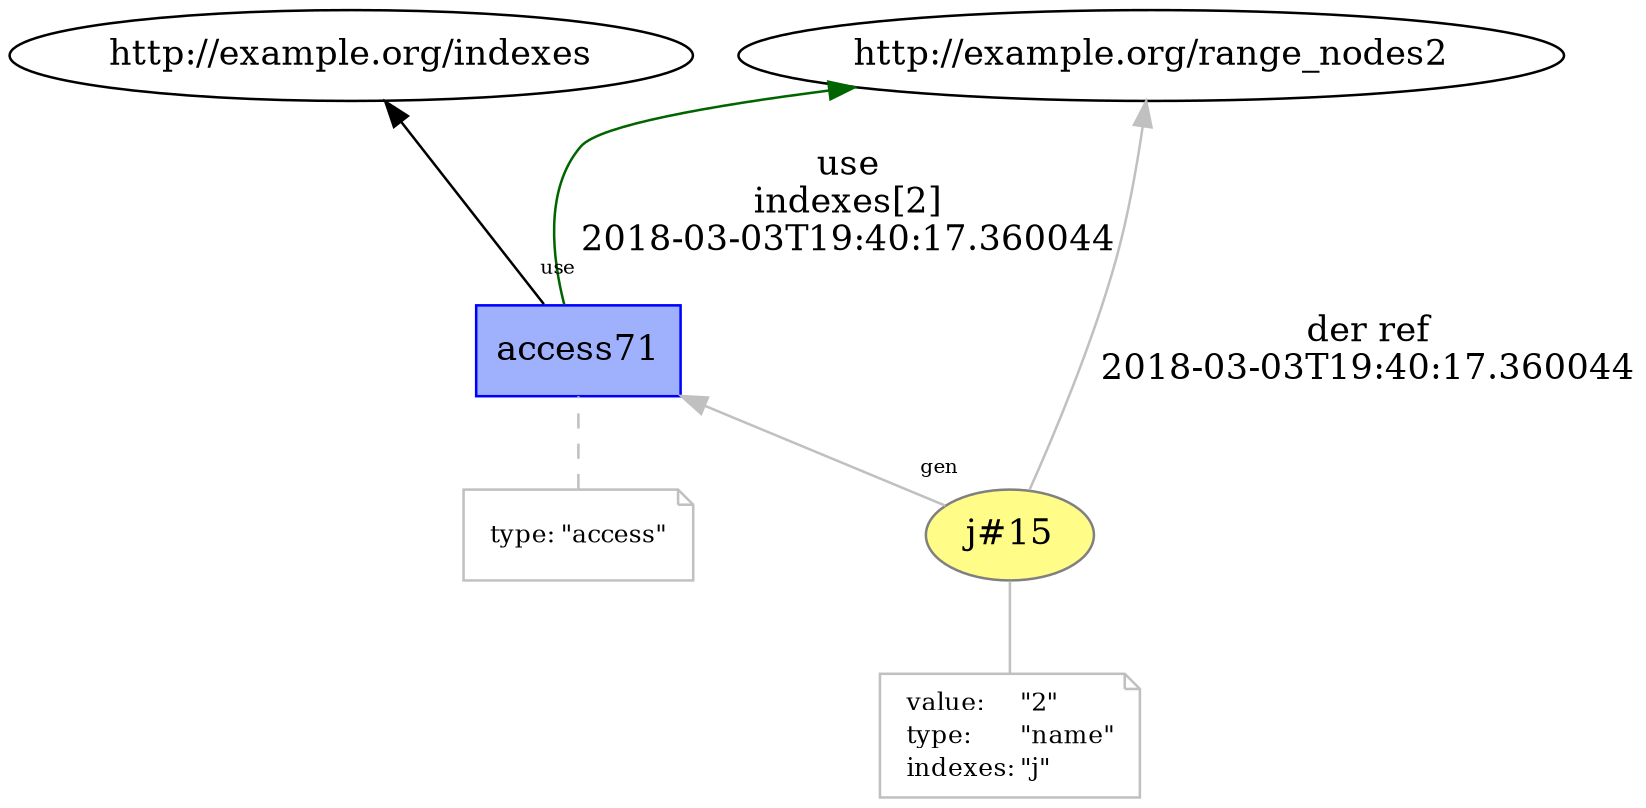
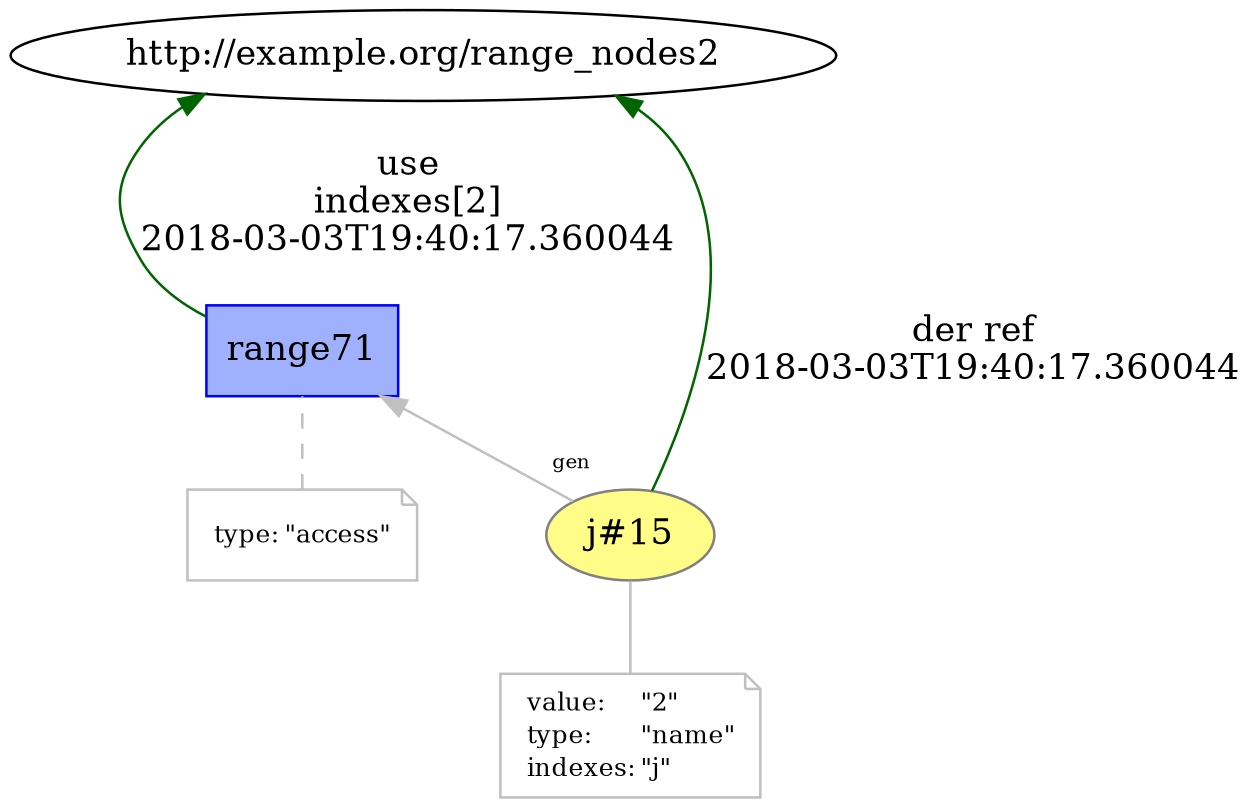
  digraph {
    rankdir=BT
    edge [color=gray labelangle=60.0 labeldistance=1.5 labelfontsize=8 rotation=20]
    n1 [color="#808080" fillcolor="#FFFC87" label="j#15" style=filled]
-   n2 [color="#0000FF" fillcolor="#9FB1FC" label=access71 shape=polygon sides=4 style=filled]
+   n2 [color="#0000FF" fillcolor="#9FB1FC" label=range71 shape=polygon sides=4 style=filled]
    "http://example.org/range_nodes2"
-   "http://example.org/indexes"
    n5 [color=gray fontcolor=black fontsize=10 label=<<TABLE cellpadding="0" border="0"> 	<TR> 	    <TD align="left">value:</TD> 	    <TD align="left">&quot;2&quot;</TD> 	</TR> 	<TR> 	    <TD align="left">type:</TD> 	    <TD align="left">&quot;name&quot;</TD> 	</TR> 	<TR> 	    <TD align="left">indexes:</TD> 	    <TD align="left">&quot;j&quot;</TD> 	</TR> </TABLE>> shape=note]
    n6 [color=gray fontcolor=black fontsize=10 label=<<TABLE cellpadding="0" border="0"> 	<TR> 	    <TD align="left">type:</TD> 	    <TD align="left">&quot;access&quot;</TD> 	</TR> </TABLE>> shape=note]
    n1 -> n2 [taillabel=gen]
-   n1 -> "http://example.org/range_nodes2" [label="der ref\n2018-03-03T19:40:17.360044"]
+   n1 -> "http://example.org/range_nodes2" [color=darkgreen label="der ref\n2018-03-03T19:40:17.360044"]
    n2 -> "http://example.org/range_nodes2" [color=darkgreen label="use\nindexes[2]\n2018-03-03T19:40:17.360044"]
-   n2 -> "http://example.org/indexes" [taillabel=use color=""]
    n5 -> n1 [arrowhead=none style=solid labelangle="" labeldistance="" labelfontsize="" rotation=""]
    n6 -> n2 [arrowhead=none style=dashed labelangle="" labeldistance="" labelfontsize="" rotation=""]
  }
